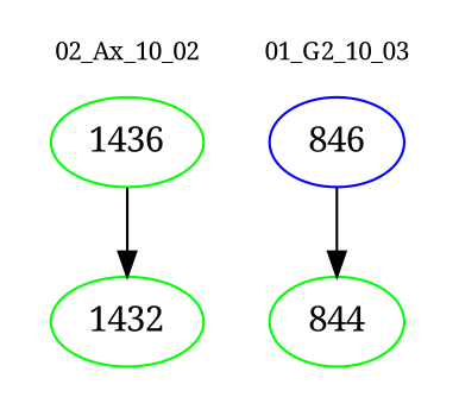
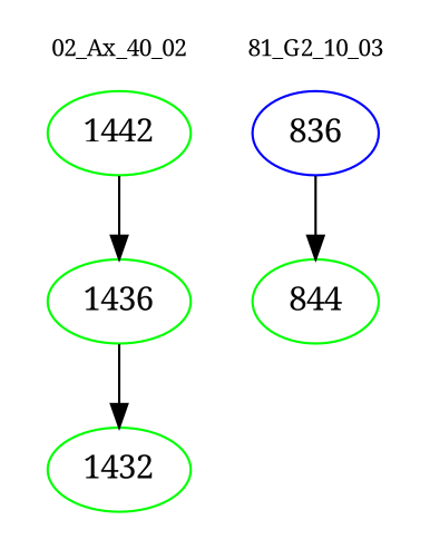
  digraph {
    fontname="Noto Serif"
    node [color=green fontname="Noto Serif"]
    edge [color=black fontname="Noto Serif"]
+   n1 [label=1442]
    n2 [label=1436]
    n3 [label=1432]
-   n4 [color=blue label=846]
+   n4 [color=blue label=836]
    n5 [label=844]
    subgraph cluster_1 {
      color=white
      fontsize=10
-     label="02_Ax_10_02"
+     label="02_Ax_40_02"
+     n1
      n2
      n3
    }
    subgraph cluster_2 {
      color=white
      fontsize=10
-     label="01_G2_10_03"
+     label="81_G2_10_03"
      n4
      n5
    }
+   n1 -> n2
    n2 -> n3
    n4 -> n5
  }
